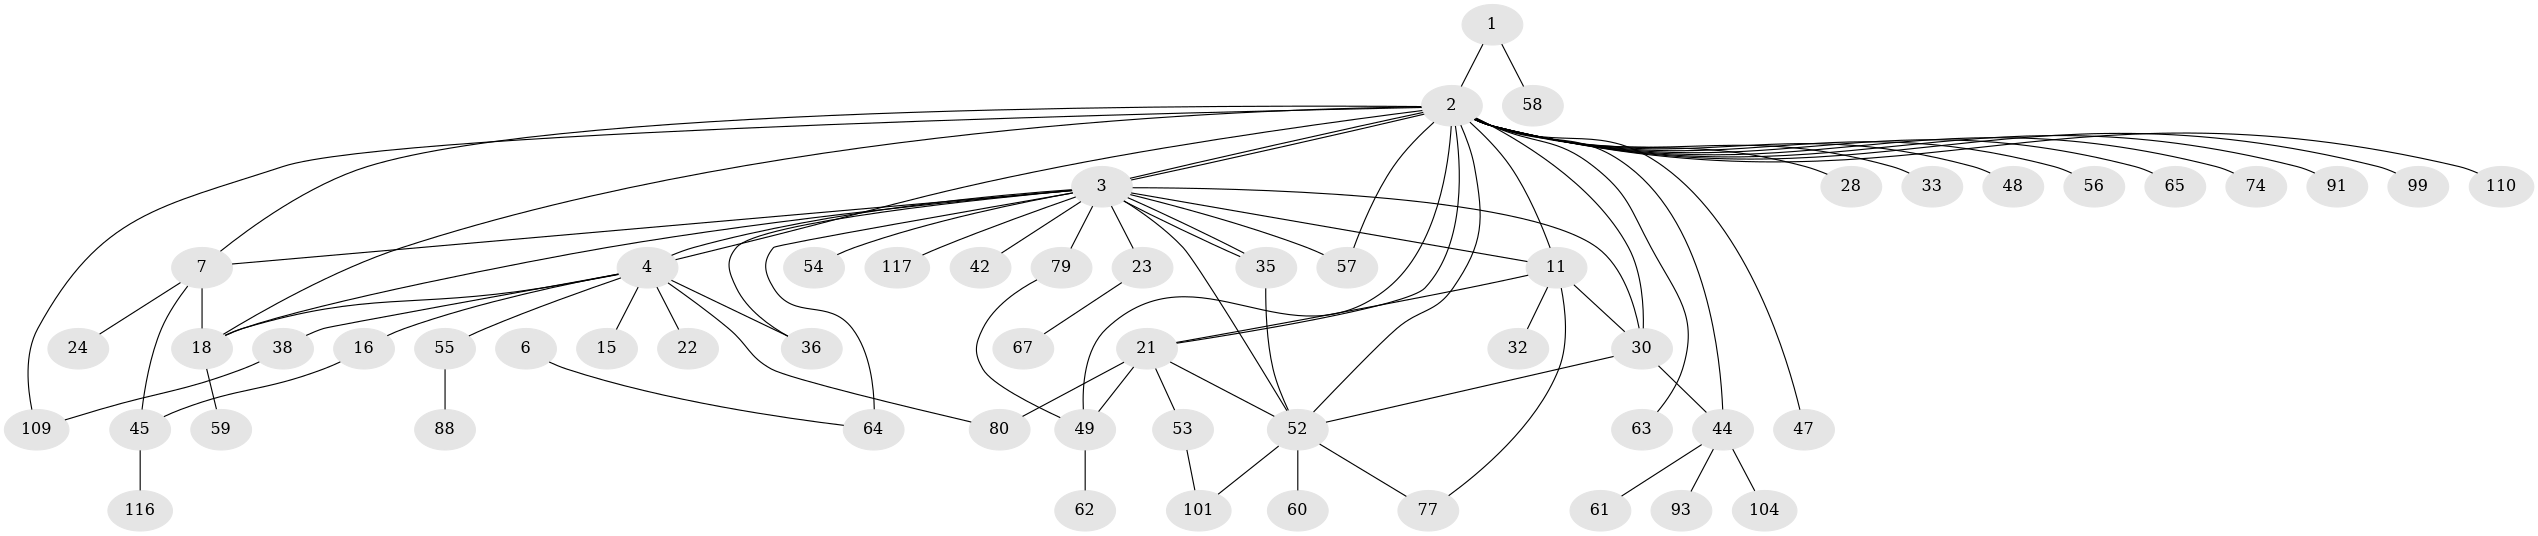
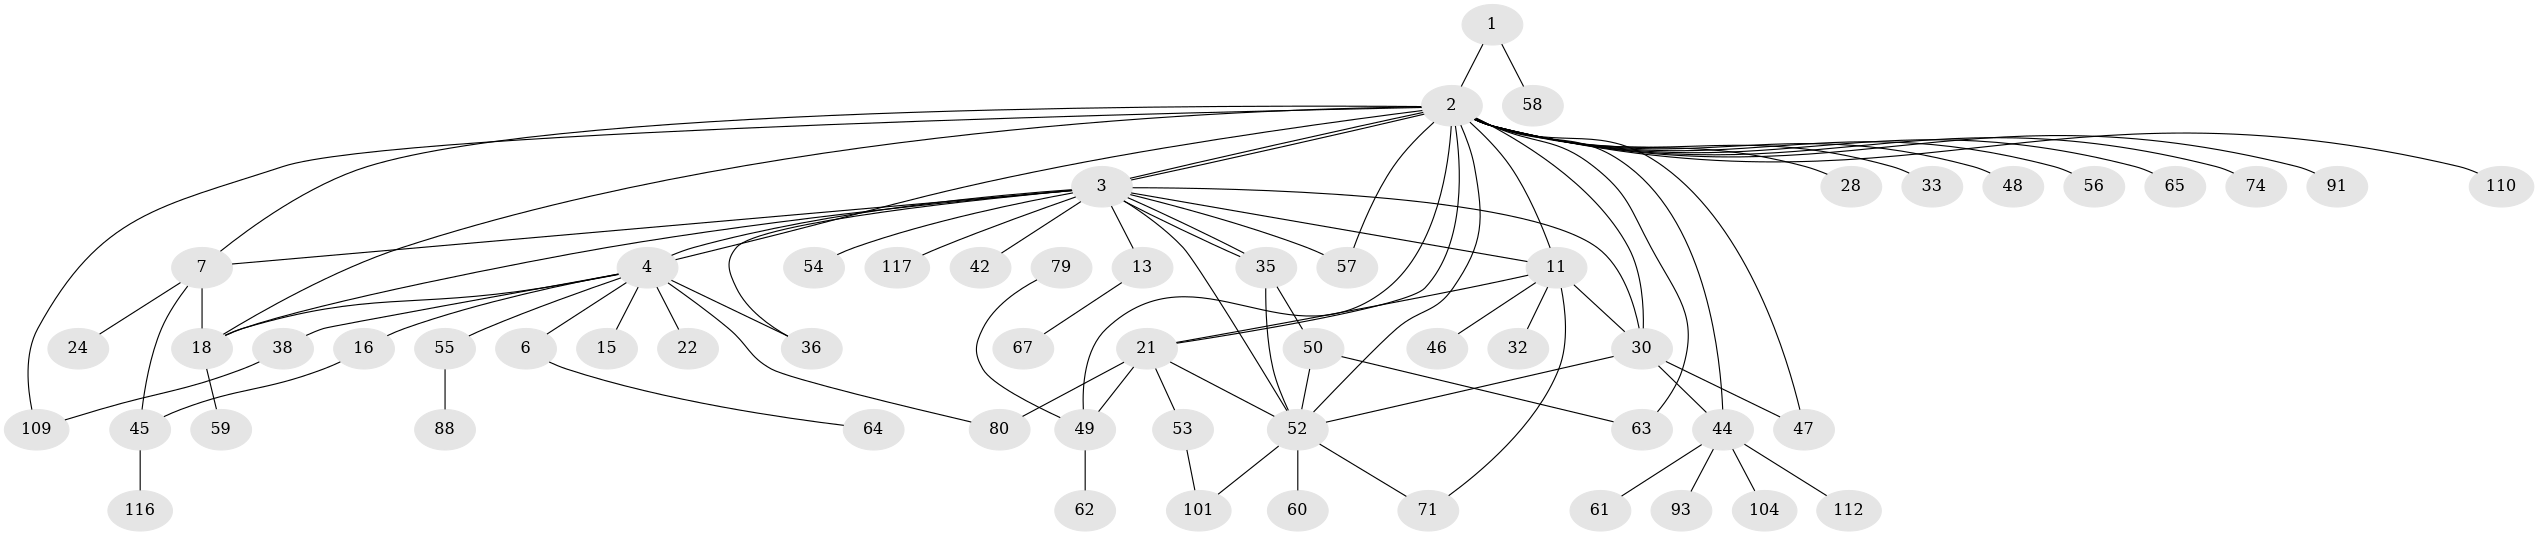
  graph {
    node [color=gray90 style=filled]
    2 [super="+5+34"]
    3 [super="+78+9+98+118+26+51+19+27+8+75+70"]
    4 [super="+92+14"]
    7 [super="+96+97+12"]
    11 [super="+31+23+40"]
    18 [super="+82+25"]
    21 [super="+37"]
    28
    30 [super="+79+68+41"]
    33
    44
    47
    48
    49
    52
    56
    57
    63
    65 [super="+81"]
    74
    91
-   99
    109
    110
    1
    58
-   13 [label=23]
+   13
    35 [super="+86"]
    36 [super="+43+69"]
    n30 [label=79 super="+113"]
    42
    54
    64 [super="+87+114+76"]
    117
    6
    15
    16
    22
    38
    55
    80 [super="+105"]
    24 [super="+115"]
    45
    32
-   71 [label=77]
+   46
+   71
    59
    53
    61
    93
    104
+   112
    62
    60
    101
    67 [super="+111"]
+   50
    88
    116
    2 -- 3 [weight=4]
    2 -- 3
    2 -- 4 [weight=3]
    2 -- 7
    2 -- 11
    2 -- 18 [weight=2]
    2 -- 21 [weight=2]
    2 -- 28
    2 -- 30
    2 -- 33
    2 -- 44
    2 -- 47
    2 -- 48
    2 -- 49
    2 -- 52
    2 -- 56
    2 -- 57
    2 -- 63
    2 -- 65
    2 -- 74
    2 -- 91
-   2 -- 99
    2 -- 109
    2 -- 110
    3 -- 4 [weight=2]
    3 -- 7
    3 -- 11
    3 -- 18
    3 -- 30
    3 -- 52
    3 -- 57
    3 -- 13
    3 -- 35
    3 -- 35
    3 -- 36 [weight=2]
-   3 -- n30
    3 -- 42
    3 -- 54
-   3 -- 64 [weight=2]
    3 -- 117
    4 -- 18
    4 -- 36
+   4 -- 6
    4 -- 15
    4 -- 16
    4 -- 22
    4 -- 38
    4 -- 55
    4 -- 80
    7 -- 18
    7 -- 24
    7 -- 45
    11 -- 21
    11 -- 30
    11 -- 32
+   11 -- 46
    11 -- 71
    18 -- 59
    21 -- 49
    21 -- 52
    21 -- 80
    21 -- 53
    30 -- 44
+   30 -- 47
    30 -- 52
    44 -- 61
    44 -- 93
    44 -- 104
+   44 -- 112
    49 -- 62
    52 -- 71
    52 -- 60
    52 -- 101
    1 -- 2
    1 -- 58
    13 -- 67
    35 -- 52
+   35 -- 50
    n30 -- 49
    6 -- 64
    16 -- 45
    38 -- 109
    55 -- 88
    45 -- 116
    53 -- 101
+   50 -- 52
+   50 -- 63
  }
